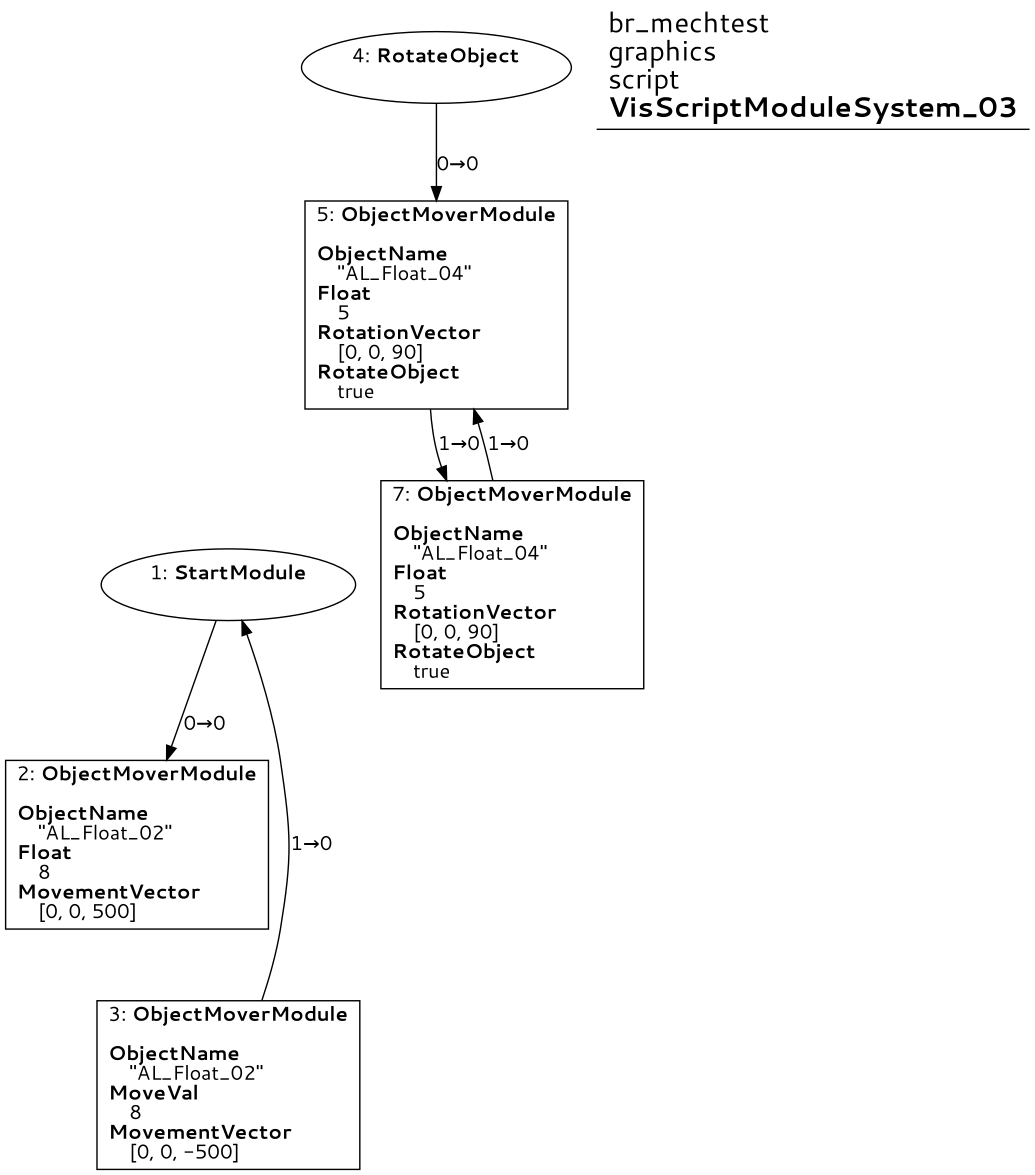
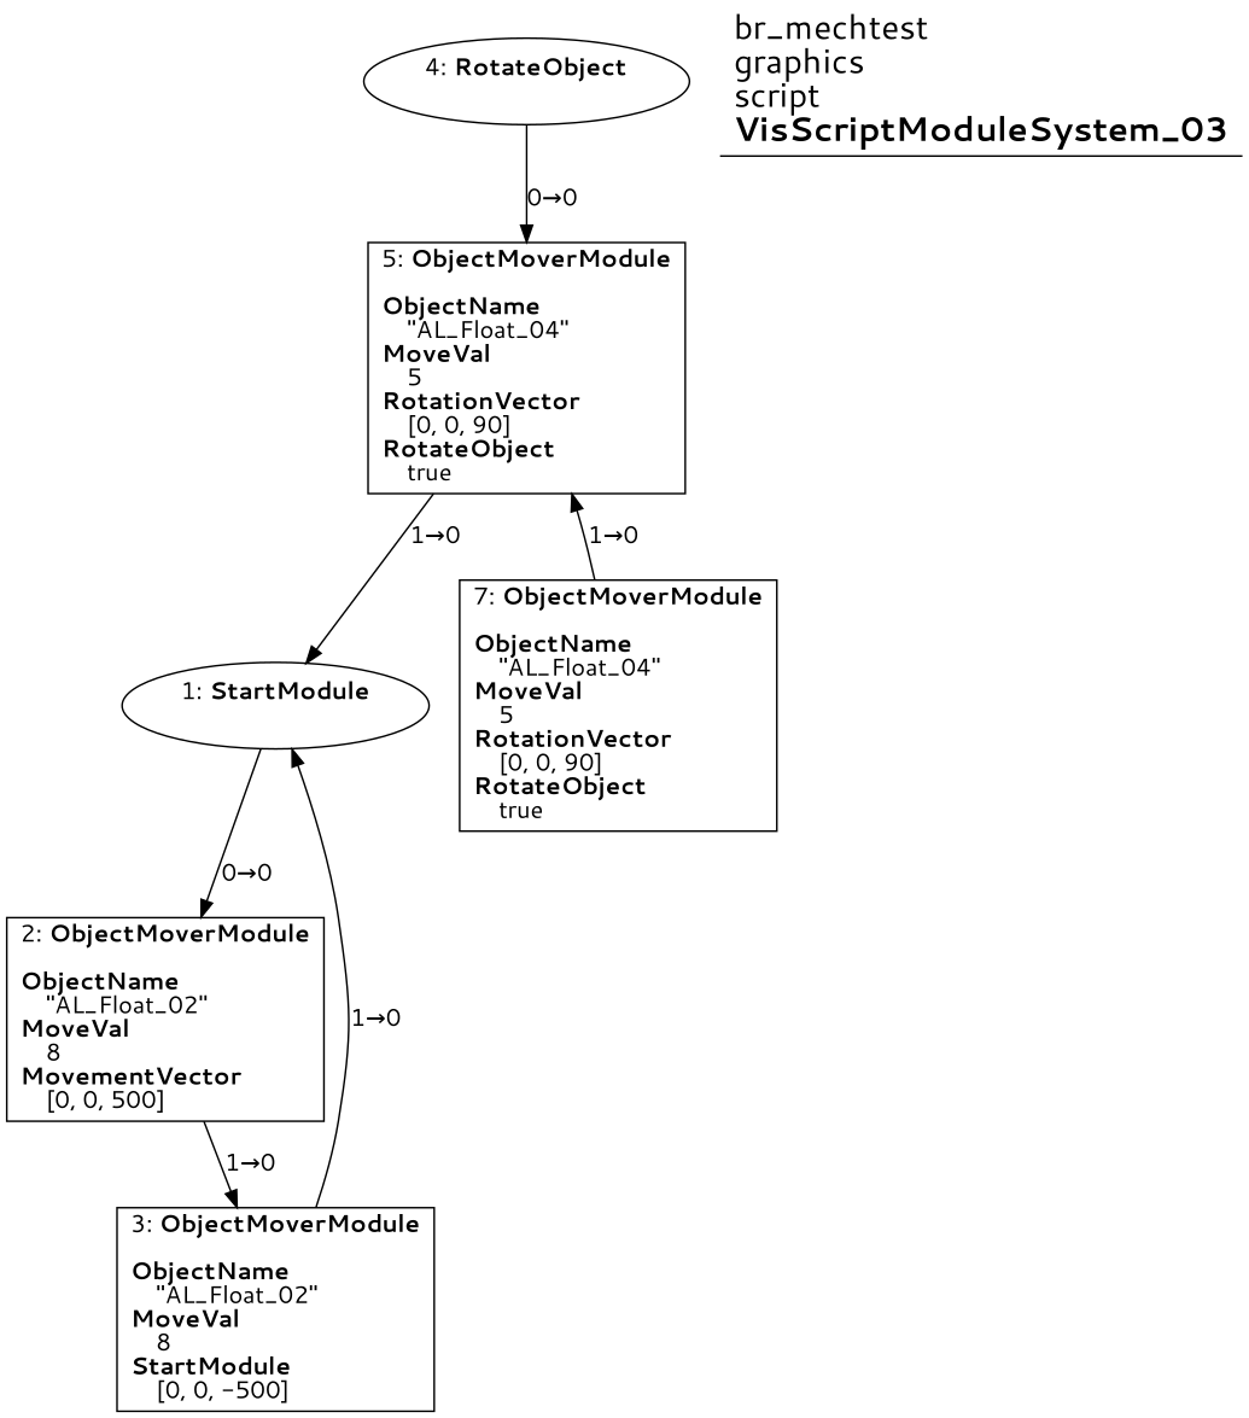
  digraph {
    fontname="Segoe UI"
    splines=spline
    node [fontname="Segoe UI" shape=box]
    edge [fontname="Segoe UI"]
    n1 [label=<1: <b>StartModule</b><br/><br/>> shape=oval]
-   n2 [label=<2: <b>ObjectMoverModule</b><br/><br/><b>ObjectName</b><br align="left"/>    &quot;AL_Float_02&quot;<br align="left"/><b>Float</b><br align="left"/>    8<br align="left"/><b>MovementVector</b><br align="left"/>    [0, 0, 500]<br align="left"/>>]
-   n3 [label=<3: <b>ObjectMoverModule</b><br/><br/><b>ObjectName</b><br align="left"/>    &quot;AL_Float_02&quot;<br align="left"/><b>MoveVal</b><br align="left"/>    8<br align="left"/><b>MovementVector</b><br align="left"/>    [0, 0, -500]<br align="left"/>>]
+   n2 [label=<2: <b>ObjectMoverModule</b><br/><br/><b>ObjectName</b><br align="left"/>    &quot;AL_Float_02&quot;<br align="left"/><b>MoveVal</b><br align="left"/>    8<br align="left"/><b>MovementVector</b><br align="left"/>    [0, 0, 500]<br align="left"/>>]
+   n3 [label=<3: <b>ObjectMoverModule</b><br/><br/><b>ObjectName</b><br align="left"/>    &quot;AL_Float_02&quot;<br align="left"/><b>MoveVal</b><br align="left"/>    8<br align="left"/><b>StartModule</b><br align="left"/>    [0, 0, -500]<br align="left"/>>]
    n4 [label=<4: <b>RotateObject</b><br/><br/>> shape=oval]
-   n5 [label=<5: <b>ObjectMoverModule</b><br/><br/><b>ObjectName</b><br align="left"/>    &quot;AL_Float_04&quot;<br align="left"/><b>Float</b><br align="left"/>    5<br align="left"/><b>RotationVector</b><br align="left"/>    [0, 0, 90]<br align="left"/><b>RotateObject</b><br align="left"/>    true<br align="left"/>>]
-   n6 [label=<7: <b>ObjectMoverModule</b><br/><br/><b>ObjectName</b><br align="left"/>    &quot;AL_Float_04&quot;<br align="left"/><b>Float</b><br align="left"/>    5<br align="left"/><b>RotationVector</b><br align="left"/>    [0, 0, 90]<br align="left"/><b>RotateObject</b><br align="left"/>    true<br align="left"/>>]
+   n5 [label=<5: <b>ObjectMoverModule</b><br/><br/><b>ObjectName</b><br align="left"/>    &quot;AL_Float_04&quot;<br align="left"/><b>MoveVal</b><br align="left"/>    5<br align="left"/><b>RotationVector</b><br align="left"/>    [0, 0, 90]<br align="left"/><b>RotateObject</b><br align="left"/>    true<br align="left"/>>]
+   n6 [label=<7: <b>ObjectMoverModule</b><br/><br/><b>ObjectName</b><br align="left"/>    &quot;AL_Float_04&quot;<br align="left"/><b>MoveVal</b><br align="left"/>    5<br align="left"/><b>RotationVector</b><br align="left"/>    [0, 0, 90]<br align="left"/><b>RotateObject</b><br align="left"/>    true<br align="left"/>>]
    n7 [label=<<font point-size="20">br_mechtest<br align="left"/>graphics<br align="left"/>script<br align="left"/><b>VisScriptModuleSystem_03</b><br align="left"/></font>> shape=underline]
    n1 -> n2 [label="0→0"]
+   n2 -> n3 [label="1→0"]
    n3 -> n1 [label="1→0"]
    n4 -> n5 [label="0→0"]
-   n5 -> n6 [label="1→0"]
+   n5 -> n1 [label="1→0"]
    n6 -> n5 [label="1→0"]
  }
